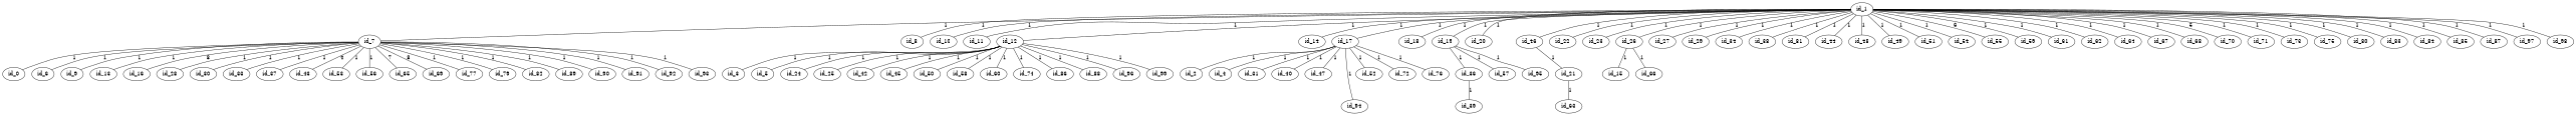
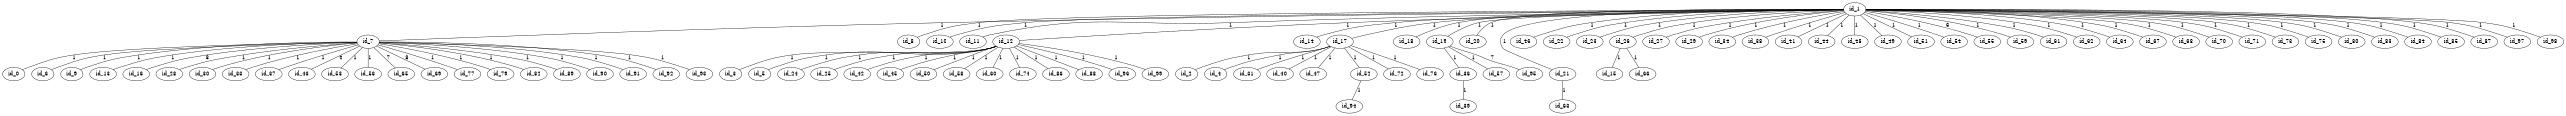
  graph {
    id_1
    id_7
    id_8
    id_10
    id_11
    id_12
    id_14
    id_17
    id_18
    id_19
    id_20
    id_21
    id_22
    id_23
    id_26
    id_27
    id_29
    id_34
    id_38
-   id_41 [label=id_81]
+   id_41
    id_44
    id_46
    id_48
    id_49
    id_51
    id_54
    id_55
    id_59
    id_61
    id_62
    id_64
    id_67
    id_68
    id_70
    id_71
    id_73
    id_75
    id_80
    id_83
    id_84
    id_85
    id_87
    id_97
    id_98
    id_0
    id_6
    id_9
    id_13
    id_16
    id_28
    id_30
    id_33
    id_37
    id_43
    id_53
    id_56
    id_65
    id_69
    id_77
    id_79
    id_82
    id_89
    id_90
    id_91
    id_92
    id_93
    id_3
    id_5
    id_24
    id_25
    id_42
    id_45
    id_50
    id_58
    id_60
    id_74
    id_86
    id_88
    id_96
    id_99
    id_2
    id_4
    id_31
    id_40
    id_47
    id_52
    id_72
    id_76
    id_94
    id_36
    id_57
    id_95
    id_63
    id_15
    id_66
    id_39
    id_1 -- id_7 [label=1]
    id_1 -- id_8 [label=1]
    id_1 -- id_10 [label=1]
    id_1 -- id_11 [label=1]
    id_1 -- id_12 [label=1]
    id_1 -- id_14 [label=1]
    id_1 -- id_17 [label=1]
    id_1 -- id_18 [label=1]
    id_1 -- id_19 [label=1]
    id_1 -- id_20 [label=1]
-   id_46 -- id_21 [label=1]
+   id_1 -- id_21 [label=1]
    id_1 -- id_22 [label=1]
    id_1 -- id_23 [label=1]
    id_1 -- id_26 [label=1]
    id_1 -- id_27 [label=1]
    id_1 -- id_29 [label=1]
    id_1 -- id_34 [label=1]
    id_1 -- id_38 [label=1]
    id_1 -- id_41 [label=1]
    id_1 -- id_44 [label=1]
    id_1 -- id_46 [label=1]
    id_1 -- id_48 [label=1]
    id_1 -- id_49 [label=1]
    id_1 -- id_51 [label=1]
    id_1 -- id_54 [label=1]
    id_1 -- id_55 [label=6]
    id_1 -- id_59 [label=1]
    id_1 -- id_61 [label=1]
    id_1 -- id_62 [label=1]
    id_1 -- id_64 [label=1]
    id_1 -- id_67 [label=1]
    id_1 -- id_68 [label=1]
-   id_1 -- id_70 [label=5]
+   id_1 -- id_70 [label=1]
    id_1 -- id_71 [label=1]
    id_1 -- id_73 [label=1]
    id_1 -- id_75 [label=1]
    id_1 -- id_80 [label=1]
    id_1 -- id_83 [label=1]
    id_1 -- id_84 [label=1]
    id_1 -- id_85 [label=1]
    id_1 -- id_87 [label=1]
    id_1 -- id_97 [label=1]
    id_1 -- id_98 [label=1]
    id_7 -- id_0 [label=1]
    id_7 -- id_6 [label=1]
    id_7 -- id_9 [label=1]
    id_7 -- id_13 [label=1]
    id_7 -- id_16 [label=8]
    id_7 -- id_28 [label=1]
    id_7 -- id_30 [label=1]
    id_7 -- id_33 [label=1]
    id_7 -- id_37 [label=1]
    id_7 -- id_43 [label=4]
    id_7 -- id_53 [label=1]
    id_7 -- id_56 [label=1]
    id_7 -- id_65 [label=7]
    id_7 -- id_69 [label=8]
    id_7 -- id_77 [label=1]
    id_7 -- id_79 [label=1]
    id_7 -- id_82 [label=1]
    id_7 -- id_89 [label=1]
    id_7 -- id_90 [label=1]
    id_7 -- id_91 [label=1]
    id_7 -- id_92 [label=1]
    id_7 -- id_93 [label=1]
    id_12 -- id_3 [label=1]
    id_12 -- id_5 [label=1]
    id_12 -- id_24 [label=1]
    id_12 -- id_25 [label=1]
    id_12 -- id_42 [label=1]
    id_12 -- id_45 [label=1]
    id_12 -- id_50 [label=1]
    id_12 -- id_58 [label=1]
    id_12 -- id_60 [label=1]
    id_12 -- id_74 [label=1]
    id_12 -- id_86 [label=1]
    id_12 -- id_88 [label=1]
    id_12 -- id_96 [label=1]
    id_12 -- id_99 [label=1]
    id_17 -- id_2 [label=1]
    id_17 -- id_4 [label=1]
    id_17 -- id_31 [label=1]
    id_17 -- id_40 [label=1]
    id_17 -- id_47 [label=1]
    id_17 -- id_52 [label=1]
    id_17 -- id_72 [label=1]
    id_17 -- id_76 [label=1]
-   id_17 -- id_94 [label=1]
+   id_52 -- id_94 [label=1]
    id_19 -- id_36 [label=1]
    id_19 -- id_57 [label=1]
-   id_19 -- id_95 [label=1]
+   id_19 -- id_95 [label=7]
    id_21 -- id_63 [label=1]
    id_26 -- id_15 [label=1]
    id_26 -- id_66 [label=1]
    id_36 -- id_39 [label=1]
  }
